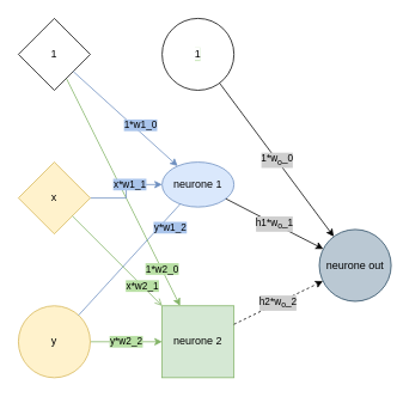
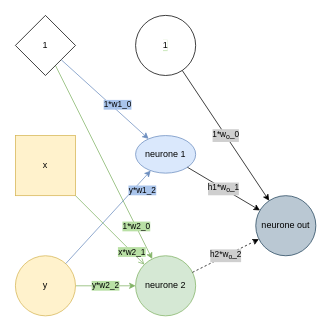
  <mxCell id="0" />
  <mxCell id="1" parent="0" />
  <mxCell id="2" value="" style="endArrow=classic;html=1;fillColor=#d5e8d4;strokeColor=#82b366;labelBackgroundColor=#B9E0A5;" edge="1" parent="1" source="17" target="5"><mxGeometry width="50" height="50" relative="1" as="geometry"><mxPoint x="90" y="250" as="sourcePoint" /><mxPoint x="201.716" y="361.716" as="targetPoint" /></mxGeometry></mxCell>
  <mxCell id="3" value="1*w2_0" style="edgeLabel;html=1;align=center;verticalAlign=middle;resizable=0;points=[];labelBackgroundColor=#B9E0A5;" vertex="1" connectable="0" parent="2"><mxGeometry x="-0.454" y="-1" relative="1" as="geometry"><mxPoint x="72.4" y="142.57" as="offset" /></mxGeometry></mxCell>
  <mxCell id="4" value="neurone 1" style="ellipse;whiteSpace=wrap;html=1;aspect=fixed;labelBackgroundColor=none;fillColor=#dae8fc;strokeColor=#6c8ebf;" vertex="1" parent="1"><mxGeometry x="180" y="180" width="80" height="50" as="geometry" /></mxCell>
- <mxCell id="5" value="neurone 2" style="whiteSpace=wrap;html=1;aspect=fixed;labelBackgroundColor=none;fillColor=#d5e8d4;strokeColor=#82b366;rounded=0;" vertex="1" parent="1"><mxGeometry x="180" y="340" width="80" height="80" as="geometry" /></mxCell>
- <mxCell id="6" value="neurone out" style="ellipse;whiteSpace=wrap;html=1;aspect=fixed;labelBackgroundColor=none;fillColor=#bac8d3;strokeColor=#23445d;" vertex="1" parent="1"><mxGeometry x="355" y="255" width="80" height="80" as="geometry" /></mxCell>
- <mxCell id="7" value="x*w1_1" style="edgeStyle=orthogonalEdgeStyle;rounded=0;orthogonalLoop=1;jettySize=auto;html=1;fillColor=#A9C4EB;strokeColor=#6c8ebf;labelBackgroundColor=#A9C4EB;" edge="1" parent="1" source="8" target="4"><mxGeometry x="0.25" relative="1" as="geometry"><mxPoint as="offset" /></mxGeometry></mxCell>
- <mxCell id="8" value="x" style="rhombus;whiteSpace=wrap;html=1;labelBackgroundColor=none;fillColor=#fff2cc;strokeColor=#d6b656;" vertex="1" parent="1"><mxGeometry x="20" y="180" width="80" height="80" as="geometry" /></mxCell>
+ <mxCell id="5" value="neurone 2" style="ellipse;whiteSpace=wrap;html=1;aspect=fixed;labelBackgroundColor=none;fillColor=#d5e8d4;strokeColor=#82b366;" vertex="1" parent="1"><mxGeometry x="180" y="340" width="80" height="80" as="geometry" /></mxCell>
+ <mxCell id="6" value="neurone out" style="ellipse;whiteSpace=wrap;html=1;aspect=fixed;labelBackgroundColor=none;fillColor=#bac8d3;strokeColor=#23445d;" vertex="1" parent="1"><mxGeometry x="340" y="260" width="80" height="80" as="geometry" /></mxCell>
+ <mxCell id="8" value="x" style="whiteSpace=wrap;html=1;labelBackgroundColor=none;fillColor=#fff2cc;strokeColor=#d6b656;rounded=0;" vertex="1" parent="1"><mxGeometry x="20" y="180" width="80" height="80" as="geometry" /></mxCell>
  <mxCell id="9" value="y*w2_2" style="edgeStyle=orthogonalEdgeStyle;rounded=0;orthogonalLoop=1;jettySize=auto;html=1;fillColor=#d5e8d4;strokeColor=#82b366;labelBackgroundColor=#B9E0A5;" edge="1" parent="1" source="10" target="5"><mxGeometry relative="1" as="geometry" /></mxCell>
  <mxCell id="10" value="y" style="ellipse;whiteSpace=wrap;html=1;labelBackgroundColor=none;fillColor=#fff2cc;strokeColor=#d6b656;" vertex="1" parent="1"><mxGeometry x="20" y="340" width="80" height="80" as="geometry" /></mxCell>
- <mxCell id="11" value="" style="endArrow=none;html=1;fillColor=#dae8fc;strokeColor=#6c8ebf;" edge="1" parent="1" source="10" target="4"><mxGeometry width="50" height="50" relative="1" as="geometry"><mxPoint x="-50" y="360" as="sourcePoint" /><mxPoint x="0" y="310" as="targetPoint" /></mxGeometry></mxCell>
+ <mxCell id="11" value="" style="endArrow=classic;html=1;fillColor=#dae8fc;strokeColor=#6c8ebf;" edge="1" parent="1" source="10" target="4"><mxGeometry width="50" height="50" relative="1" as="geometry"><mxPoint x="-50" y="360" as="sourcePoint" /><mxPoint x="0" y="310" as="targetPoint" /></mxGeometry></mxCell>
  <mxCell id="12" value="y*w1_2" style="edgeLabel;html=1;align=center;verticalAlign=middle;resizable=0;points=[];labelBackgroundColor=#A9C4EB;" vertex="1" connectable="0" parent="11"><mxGeometry x="0.379" y="1" relative="1" as="geometry"><mxPoint x="23.66" y="-12.1" as="offset" /></mxGeometry></mxCell>
  <mxCell id="13" value="" style="endArrow=open;html=1;fillColor=#d5e8d4;strokeColor=#82b366;" edge="1" parent="1" source="8" target="5"><mxGeometry width="50" height="50" relative="1" as="geometry"><mxPoint x="127.143" y="367.143" as="sourcePoint" /><mxPoint x="206" y="262" as="targetPoint" /></mxGeometry></mxCell>
  <mxCell id="14" value="x*w2_1" style="edgeLabel;html=1;align=center;verticalAlign=middle;resizable=0;points=[];labelBackgroundColor=#B9E0A5;" vertex="1" connectable="0" parent="13"><mxGeometry x="-0.454" y="-1" relative="1" as="geometry"><mxPoint x="50.3" y="48.89" as="offset" /></mxGeometry></mxCell>
  <mxCell id="15" value="h2*w&lt;sub&gt;o&lt;/sub&gt;_2" style="endArrow=classic;html=1;labelBackgroundColor=#CFCFCF;dashed=1;" edge="1" parent="1" source="5" target="6"><mxGeometry width="50" height="50" relative="1" as="geometry"><mxPoint x="310" y="430" as="sourcePoint" /><mxPoint x="360" y="380" as="targetPoint" /></mxGeometry></mxCell>
  <mxCell id="16" value="h1*w&lt;sub&gt;o&lt;/sub&gt;_1" style="endArrow=classic;html=1;labelBackgroundColor=#CFCFCF;" edge="1" parent="1" source="4" target="6"><mxGeometry width="50" height="50" relative="1" as="geometry"><mxPoint x="263.342" y="367.902" as="sourcePoint" /><mxPoint x="316.718" y="332.188" as="targetPoint" /></mxGeometry></mxCell>
  <mxCell id="17" value="1" style="rhombus;whiteSpace=wrap;html=1;labelBackgroundColor=none;" vertex="1" parent="1"><mxGeometry x="20" y="20" width="80" height="80" as="geometry" /></mxCell>
  <mxCell id="18" value="" style="endArrow=classic;html=1;fillColor=#dae8fc;strokeColor=#6c8ebf;" edge="1" parent="1" source="17" target="4"><mxGeometry width="50" height="50" relative="1" as="geometry"><mxPoint x="90" y="370" as="sourcePoint" /><mxPoint x="201.716" y="258.284" as="targetPoint" /></mxGeometry></mxCell>
  <mxCell id="19" value="1*w1_0" style="edgeLabel;html=1;align=center;verticalAlign=middle;resizable=0;points=[];labelBackgroundColor=#A9C4EB;" vertex="1" connectable="0" parent="18"><mxGeometry x="0.379" y="1" relative="1" as="geometry"><mxPoint x="-5.84" y="-12.22" as="offset" /></mxGeometry></mxCell>
  <mxCell id="20" value="&lt;span style=&quot;background-color: rgb(255 , 255 , 255)&quot;&gt;1&lt;/span&gt;" style="ellipse;whiteSpace=wrap;html=1;aspect=fixed;labelBackgroundColor=#B9E0A5;" vertex="1" parent="1"><mxGeometry x="180" y="20" width="80" height="80" as="geometry" /></mxCell>
  <mxCell id="21" value="1*w&lt;sub&gt;o&lt;/sub&gt;_0" style="endArrow=classic;html=1;labelBackgroundColor=#CFCFCF;fillColor=#A9C4EB;" edge="1" parent="1" source="20" target="6"><mxGeometry width="50" height="50" relative="1" as="geometry"><mxPoint x="420" y="190" as="sourcePoint" /><mxPoint x="470" y="140" as="targetPoint" /></mxGeometry></mxCell>
